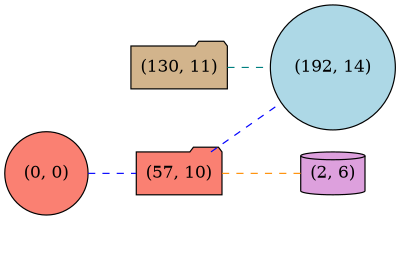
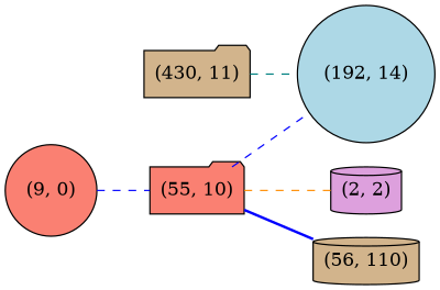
  graph {
    rankdir=LR
    node [fillcolor=salmon shape=folder style=filled]
    edge [color=blue style=dashed weight=1]
-   "(55, 10)" [label="(57, 10)"]
-   "(0, 0)" [shape=circle]
-   "(2, 2)" [fillcolor=plum shape=cylinder label="(2, 6)"]
+   "(55, 10)"
+   "(0, 0)" [shape=circle label="(9, 0)"]
+   "(2, 2)" [fillcolor=plum shape=cylinder]
+   "(56, 110)" [fillcolor=tan shape=cylinder]
    n5 [fillcolor=lightblue label="(192, 14)" shape=circle]
-   "(130, 11)" [fillcolor=tan]
+   "(130, 11)" [fillcolor=tan label="(430, 11)"]
    "(55, 10)" -- "(2, 2)" [color=darkorange]
+   "(55, 10)" -- "(56, 110)" [style=bold]
    "(55, 10)" -- n5
    "(0, 0)" -- "(55, 10)" [weight=4]
    "(130, 11)" -- n5 [color=teal]
  }
